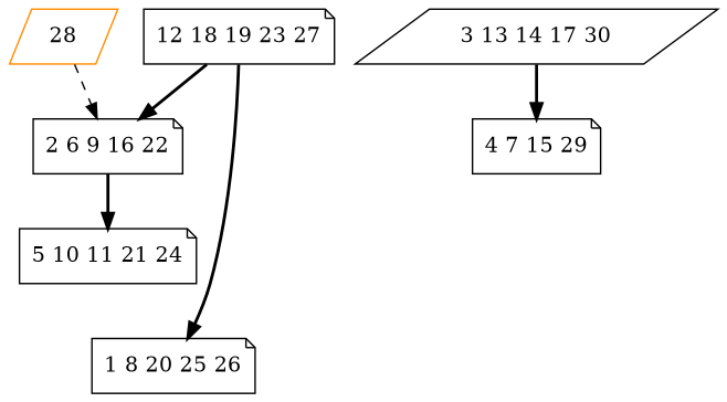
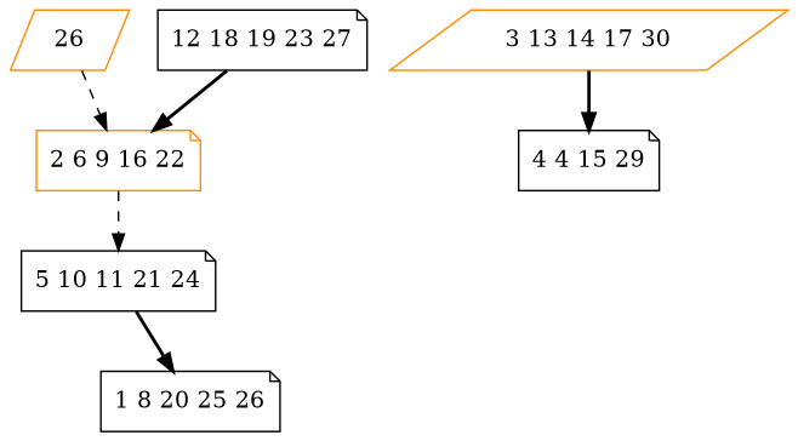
  digraph {
    node [color=black shape=note]
    edge [style=bold]
    n1 [label="12 18 19 23 27"]
-   n2 [label="2 6 9 16 22"]
+   n2 [color=darkorange label="2 6 9 16 22"]
    n3 [label="5 10 11 21 24"]
-   n4 [label="3 13 14 17 30" shape=parallelogram]
-   n5 [label="4 7 15 29"]
-   n6 [color=darkorange label=28 shape=parallelogram]
+   n4 [color=darkorange label="3 13 14 17 30" shape=parallelogram]
+   n5 [label="4 4 15 29"]
+   n6 [color=darkorange label=26 shape=parallelogram]
    n7 [label="1 8 20 25 26"]
    n1 -> n2
-   n2 -> n3
-   n1 -> n7
+   n2 -> n3 [style=dashed]
+   n3 -> n7
    n4 -> n5
    n6 -> n2 [style=dashed]
  }
